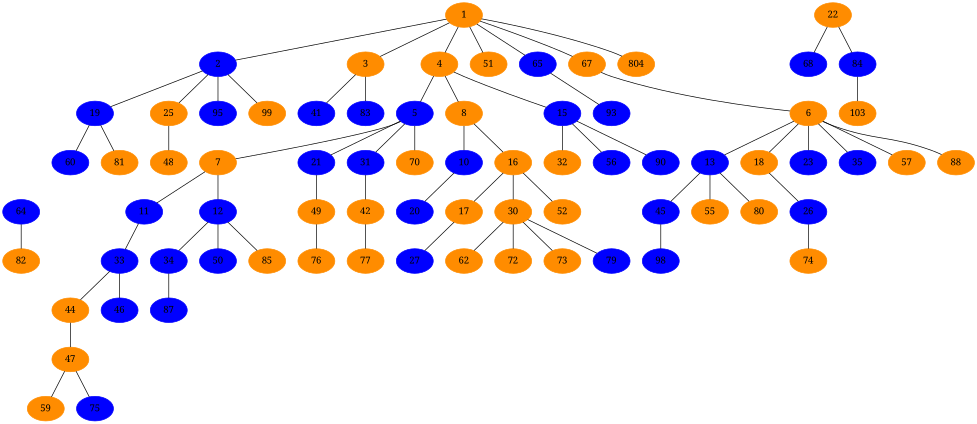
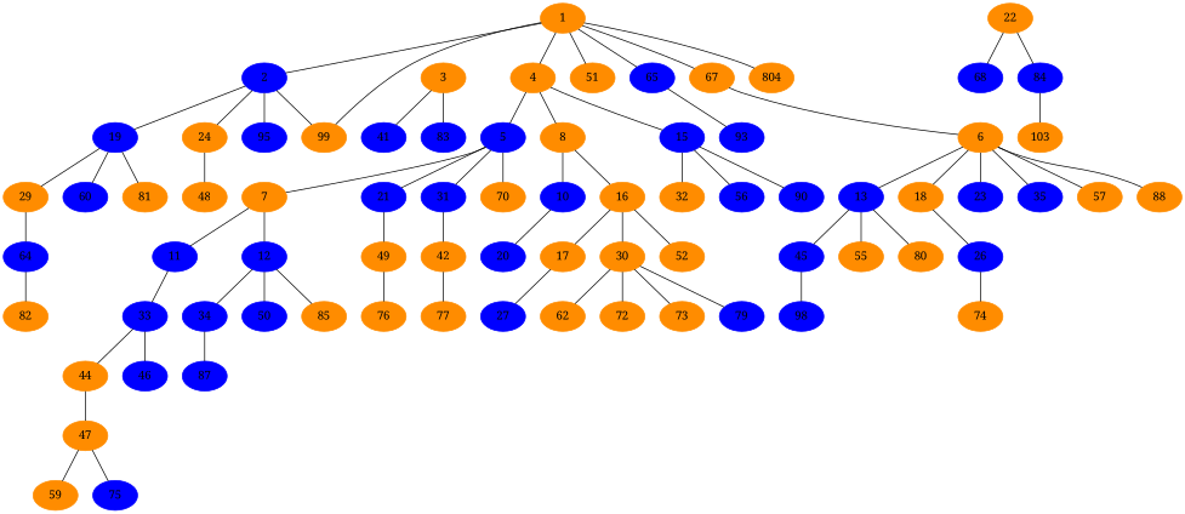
  graph {
    fontname="Noto Serif"
    node [color=darkorange fontname="Noto Serif" style=filled]
    edge [fontname="Noto Serif"]
    1 [super="+43"]
    2 [color=blue super="+97"]
    3 [super="+69"]
    4
    51
    65 [color=blue super="+89"]
    67
    n8 [label=804]
    19 [color=blue super="+61"]
-   25 [super="+71"]
+   25 [super="+71" label=24]
    95 [color=blue]
    99
    41 [color=blue]
    83 [color=blue]
    5 [color=blue super="+24"]
    8 [super="+63"]
    15 [color=blue super="+54"]
    93 [color=blue]
    6 [super="+9"]
+   29
    60 [color=blue]
    81
    48 [super="+91"]
    7
    21 [color=blue]
    31 [color=blue super="+36"]
    70
    13 [color=blue super="+37"]
    18 [super="+92"]
    23 [color=blue super="+38"]
    35 [color=blue]
    57
    88
    10 [color=blue super="+14"]
    16 [super="+102"]
    32
    56 [color=blue]
    90 [color=blue]
    11 [color=blue super="+107"]
    12 [color=blue super="+28"]
    49 [super="+96"]
    42
    45 [color=blue super="+58"]
    55
    80
    26 [color=blue]
    33 [color=blue super="+40"]
    34 [color=blue super="+66"]
    50 [color=blue]
    85
    20 [color=blue]
    17
    30 [super="+39"]
    52
    44 [super="+78"]
    46 [color=blue]
    87 [color=blue]
    98 [color=blue]
    27 [color=blue super="+86"]
    62
    72
    73
    79 [color=blue]
    22 [super="+100"]
    68 [color=blue super="+94"]
    84 [color=blue]
    74
    64 [color=blue super="+101"]
    76
    103
    82
    77 [super="+106"]
    47 [super="+105"]
    59
    75 [color=blue]
    1 -- 2
-   1 -- 3
+   1 -- 99
    1 -- 4
    1 -- 51
    1 -- 65
    1 -- 67
    1 -- n8
    2 -- 19
    2 -- 25
    2 -- 95
    2 -- 99
    3 -- 41
    3 -- 83
    4 -- 5
    4 -- 8
    4 -- 15
    65 -- 93
    67 -- 6
+   19 -- 29
    19 -- 60
    19 -- 81
    25 -- 48
    5 -- 7
    5 -- 21
    5 -- 31
    5 -- 70
    8 -- 10
    8 -- 16
    15 -- 32
    15 -- 56
    15 -- 90
    6 -- 13
    6 -- 18
    6 -- 23
    6 -- 35
    6 -- 57
    6 -- 88
+   29 -- 64
    7 -- 11
    7 -- 12
    21 -- 49
    31 -- 42
    13 -- 45
    13 -- 55
    13 -- 80
    18 -- 26
    10 -- 20
    16 -- 17
    16 -- 30
    16 -- 52
    11 -- 33
    12 -- 34
    12 -- 50
    12 -- 85
    49 -- 76
    42 -- 77
    45 -- 98
    26 -- 74
    33 -- 44
    33 -- 46
    34 -- 87
    17 -- 27
    30 -- 62
    30 -- 72
    30 -- 73
    30 -- 79
    44 -- 47
    22 -- 68
    22 -- 84
    84 -- 103
    64 -- 82
    47 -- 59
    47 -- 75
  }
